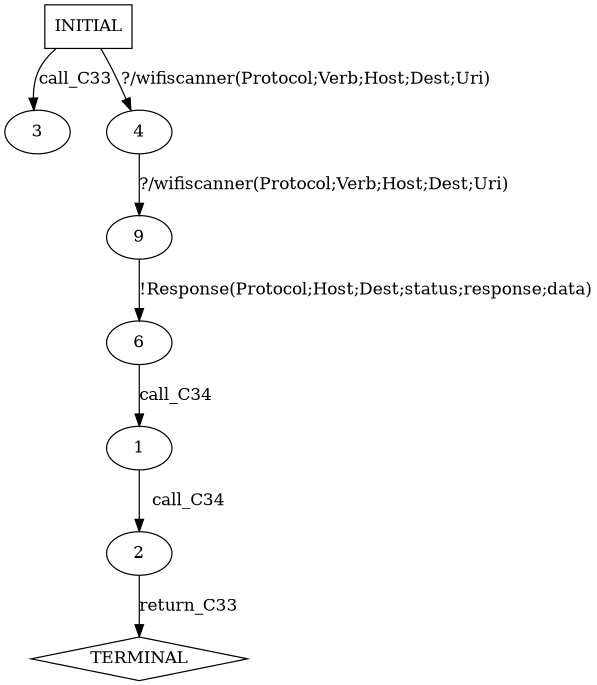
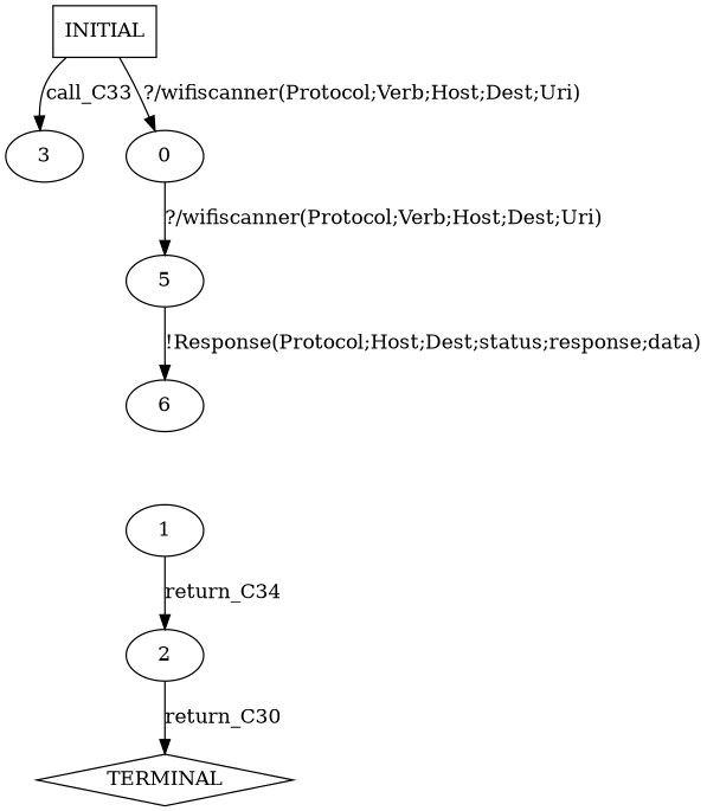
  digraph {
    fontname="DejaVu Serif"
    node [fontname="DejaVu Serif"]
    edge [fontname="DejaVu Serif"]
    n1 [label=INITIAL shape=box]
    n2 [label=3]
-   n3 [label=4]
+   n3 [label=0]
    n4 [label=TERMINAL shape=diamond]
-   n5 [label=9]
+   n5 [label=5]
    n6 [label=6]
    n7 [label=1]
    n8 [label=2]
    n1 -> n2 [label=call_C33]
    n1 -> n3 [label="?/wifiscanner(Protocol;Verb;Host;Dest;Uri)"]
    n3 -> n5 [label="?/wifiscanner(Protocol;Verb;Host;Dest;Uri)"]
    n5 -> n6 [label="!Response(Protocol;Host;Dest;status;response;data)"]
-   n6 -> n7 [label=call_C34]
-   n7 -> n8 [label=call_C34]
-   n8 -> n4 [label=return_C33]
+   n7 -> n8 [label=return_C34]
+   n8 -> n4 [label=return_C30]
  }
